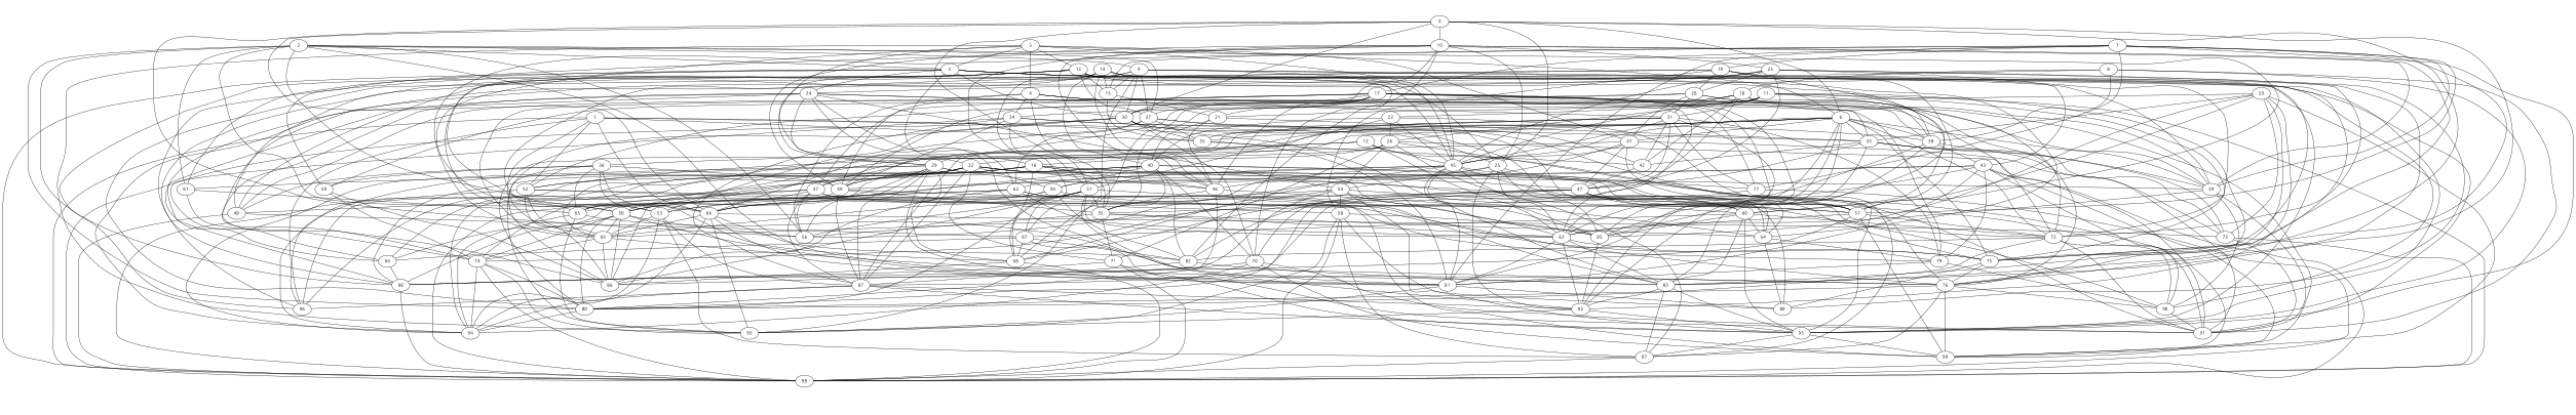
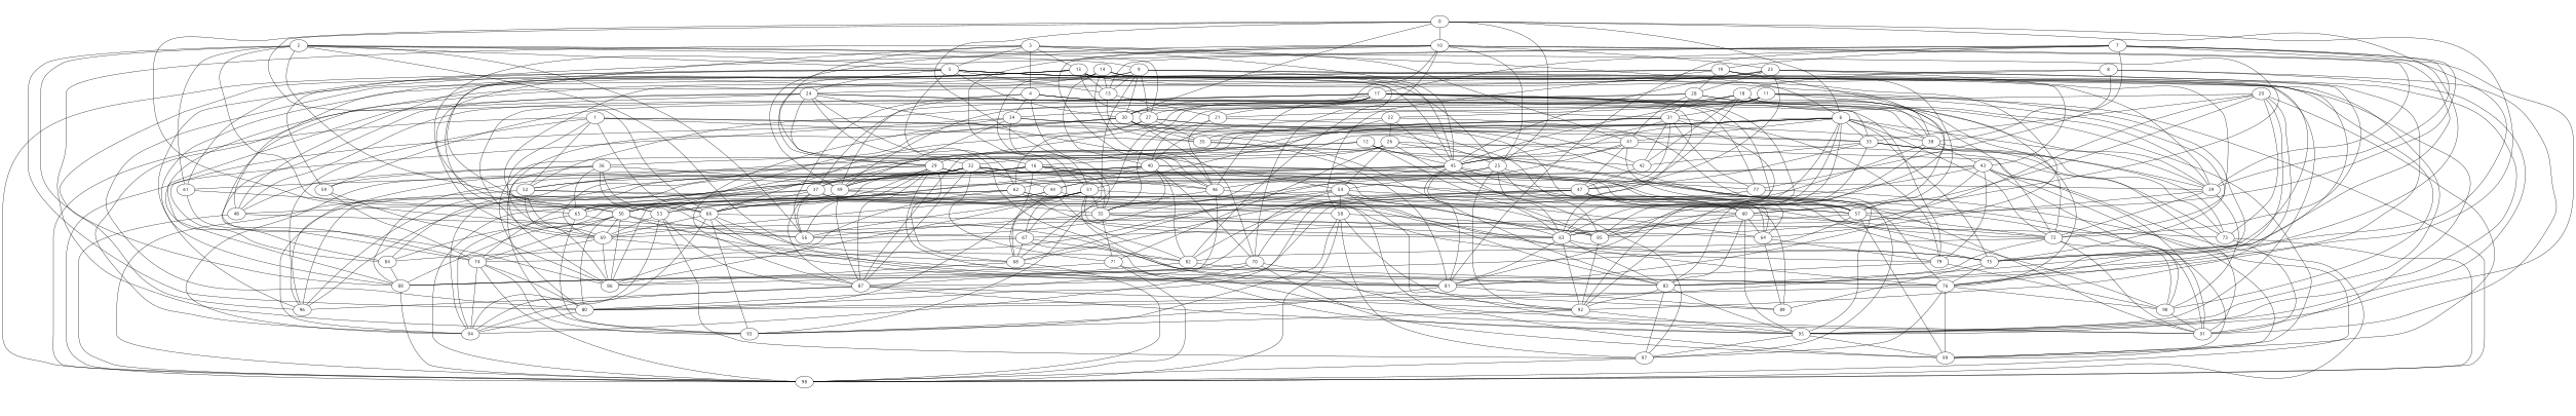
  graph {
    fontname=Ubuntu
    node [fontname=Ubuntu]
    edge [fontname=Ubuntu]
    15
    21
    35
    46
    33
    40
    81
    42
    85
    80
    55
    91
    39
    47
    73
    96
    94
    84
    82
    99
    70
    53
    44
    13
    88
    27
    65
    48
    95
    25
    45
    98
    66
    62
    93
    76
    67
    97
    54
    63
    92
    64
    57
    68
    77
    89
    50
    1
    86
    52
    83
    69
    79
    58
    24
    29
    74
    31
    90
    87
    49
    56
    61
    60
    7
    17
    19
    30
    37
    28
    72
    38
    41
    75
    8
    18
    59
    43
    71
    10
    23
    6
    16
    3
    32
    5
    4
    34
    2
    9
    51
    14
    12
    36
    20
    11
    22
    26
    0
    15 -- 21
    15 -- 35
    21 -- 46
    21 -- 33
    21 -- 40
    35 -- 81
    35 -- 42
    46 -- 85
    46 -- 80
    46 -- 55
    33 -- 42
    33 -- 85
    33 -- 91
    33 -- 39
    33 -- 47
    33 -- 73
    40 -- 55
    40 -- 91
    40 -- 96
    40 -- 94
    40 -- 84
    40 -- 82
    40 -- 99
    40 -- 70
    40 -- 53
    40 -- 44
    81 -- 93
    81 -- 89
    42 -- 47
    85 -- 92
    80 -- 94
    55 -- 63
    55 -- 64
    55 -- 56
    55 -- 71
-   39 -- 91
+   39 -- 72
    39 -- 63
    39 -- 90
    47 -- 70
    47 -- 65
    47 -- 68
    47 -- 69
    47 -- 60
    47 -- 72
    47 -- 75
    73 -- 91
    73 -- 98
    84 -- 88
    82 -- 83
    82 -- 87
    70 -- 91
    70 -- 94
    70 -- 99
    70 -- 88
    53 -- 94
    53 -- 97
    53 -- 69
    53 -- 87
    44 -- 80
    44 -- 82
    44 -- 65
    44 -- 66
    44 -- 57
    13 -- 15
    13 -- 91
    13 -- 96
    13 -- 88
    13 -- 27
    13 -- 65
    13 -- 48
    13 -- 95
    13 -- 25
    13 -- 45
    88 -- 98
    27 -- 35
    27 -- 33
    27 -- 95
    27 -- 66
    27 -- 62
    65 -- 94
    65 -- 93
    65 -- 76
    48 -- 98
    48 -- 67
    95 -- 99
    95 -- 97
    25 -- 46
    25 -- 54
    25 -- 63
    25 -- 92
    25 -- 64
    25 -- 57
    45 -- 81
    45 -- 85
    45 -- 55
+   45 -- 96
    45 -- 62
    45 -- 63
    45 -- 68
    45 -- 77
    45 -- 89
    45 -- 50
    66 -- 81
    66 -- 73
    66 -- 94
    66 -- 82
    66 -- 93
    66 -- 69
    62 -- 99
    62 -- 65
    62 -- 98
    62 -- 76
    62 -- 63
    62 -- 86
    76 -- 80
    76 -- 99
    76 -- 97
    76 -- 90
    67 -- 91
    67 -- 84
    67 -- 82
    67 -- 68
    97 -- 98
    54 -- 84
    54 -- 95
    54 -- 63
    54 -- 86
    54 -- 58
    54 -- 74
    54 -- 60
    63 -- 81
    63 -- 92
    63 -- 83
    63 -- 75
    92 -- 95
    92 -- 93
    64 -- 89
    64 -- 79
    57 -- 99
    57 -- 88
    57 -- 63
    57 -- 72
    68 -- 98
    68 -- 86
    77 -- 80
    77 -- 98
    50 -- 80
    50 -- 88
    50 -- 86
    50 -- 83
    50 -- 69
    50 -- 74
    50 -- 56
    1 -- 35
    1 -- 96
    1 -- 25
    1 -- 98
    1 -- 66
    1 -- 86
    1 -- 52
    1 -- 83
    52 -- 98
    52 -- 86
    52 -- 69
    52 -- 79
    52 -- 58
    83 -- 95
    83 -- 97
    83 -- 92
    69 -- 76
    69 -- 86
    69 -- 74
    79 -- 81
    79 -- 90
    58 -- 85
    58 -- 98
    58 -- 93
    58 -- 97
    58 -- 89
    24 -- 81
    24 -- 94
    24 -- 88
    24 -- 62
    24 -- 54
    24 -- 79
    24 -- 29
    24 -- 74
    24 -- 31
    29 -- 81
    29 -- 94
    29 -- 66
    29 -- 64
    29 -- 68
    29 -- 90
    29 -- 87
    29 -- 49
    29 -- 56
    29 -- 61
    74 -- 80
    74 -- 94
    74 -- 98
    74 -- 93
    31 -- 35
    31 -- 42
    31 -- 80
    31 -- 47
    31 -- 45
    31 -- 92
    31 -- 77
    31 -- 69
    31 -- 79
    90 -- 91
    87 -- 96
    87 -- 94
    87 -- 95
    87 -- 92
    49 -- 55
    49 -- 50
    49 -- 83
    49 -- 87
    61 -- 65
    61 -- 74
    60 -- 85
    60 -- 95
    60 -- 67
    60 -- 64
    60 -- 83
    60 -- 72
    7 -- 15
    7 -- 81
    7 -- 39
    7 -- 95
    7 -- 57
    7 -- 77
    7 -- 83
    7 -- 69
    7 -- 17
    7 -- 19
    17 -- 21
    17 -- 46
    17 -- 33
    17 -- 85
    17 -- 39
    17 -- 99
    17 -- 48
    17 -- 93
    17 -- 63
    17 -- 77
    17 -- 69
    17 -- 29
    17 -- 30
    17 -- 37
    19 -- 80
    19 -- 50
    19 -- 58
    19 -- 60
    19 -- 28
    19 -- 72
    19 -- 38
    30 -- 35
    30 -- 42
    30 -- 70
    30 -- 53
    30 -- 98
    30 -- 64
    30 -- 69
    37 -- 53
    37 -- 48
    37 -- 57
    37 -- 74
    37 -- 87
    37 -- 56
    37 -- 75
    28 -- 76
    28 -- 68
    28 -- 52
    28 -- 31
    28 -- 72
    28 -- 41
    72 -- 80
    72 -- 91
    72 -- 82
    72 -- 90
    38 -- 55
    38 -- 73
    38 -- 83
    38 -- 43
    41 -- 47
    41 -- 73
    41 -- 45
    41 -- 57
    41 -- 86
    41 -- 56
    75 -- 76
    75 -- 89
    8 -- 91
    8 -- 95
    8 -- 24
    8 -- 38
    8 -- 18
    18 -- 42
    18 -- 39
    18 -- 82
    18 -- 45
    18 -- 30
    18 -- 38
    18 -- 59
    59 -- 86
    59 -- 74
    43 -- 81
    43 -- 99
    43 -- 44
    43 -- 98
    43 -- 79
    43 -- 90
    43 -- 87
    43 -- 49
    71 -- 88
    71 -- 95
    71 -- 98
    10 -- 46
    10 -- 39
    10 -- 82
    10 -- 27
    10 -- 25
    10 -- 67
    10 -- 49
    10 -- 75
    10 -- 59
    10 -- 23
    23 -- 47
    23 -- 96
    23 -- 84
    23 -- 45
    23 -- 76
-   23 -- 89
+   23 -- 95
    23 -- 28
    23 -- 43
    6 -- 35
    6 -- 33
    6 -- 81
    6 -- 39
    6 -- 45
    6 -- 63
    6 -- 92
    6 -- 87
    6 -- 37
    6 -- 72
    6 -- 38
    6 -- 41
    6 -- 75
    6 -- 16
    16 -- 46
    16 -- 55
    16 -- 47
    16 -- 96
    16 -- 94
    16 -- 65
    16 -- 57
    16 -- 68
    16 -- 49
    3 -- 53
    3 -- 13
    3 -- 45
    3 -- 93
    3 -- 41
    3 -- 6
    3 -- 32
    3 -- 5
    3 -- 4
    32 -- 46
    32 -- 39
    32 -- 96
    32 -- 44
    32 -- 88
    32 -- 57
    32 -- 50
    32 -- 52
    32 -- 87
    32 -- 60
    32 -- 37
    32 -- 71
+   5 -- 15
    5 -- 85
    5 -- 39
    5 -- 53
    5 -- 98
    5 -- 64
    5 -- 24
    5 -- 61
    5 -- 30
    5 -- 72
    5 -- 16
    4 -- 46
    4 -- 63
    4 -- 49
    4 -- 56
    4 -- 72
    4 -- 38
    4 -- 34
    34 -- 84
    34 -- 64
    34 -- 87
    34 -- 49
    34 -- 38
    34 -- 51
    2 -- 81
    2 -- 80
    2 -- 88
    2 -- 27
    2 -- 66
    2 -- 57
    2 -- 50
    2 -- 56
    2 -- 61
    2 -- 5
    2 -- 9
    9 -- 15
    9 -- 27
    9 -- 95
    9 -- 45
    9 -- 67
    9 -- 86
    9 -- 83
    9 -- 30
    9 -- 51
    51 -- 85
    51 -- 55
    51 -- 66
    51 -- 63
    51 -- 92
    51 -- 68
    51 -- 86
    51 -- 69
    51 -- 56
    14 -- 15
    14 -- 46
    14 -- 40
    14 -- 70
    14 -- 48
    14 -- 29
    14 -- 90
    14 -- 75
    12 -- 85
    12 -- 91
    12 -- 45
    12 -- 50
    12 -- 36
    36 -- 65
    36 -- 48
    36 -- 66
    36 -- 93
    36 -- 68
    36 -- 49
    36 -- 59
    20 -- 33
    20 -- 85
    20 -- 73
    20 -- 99
    20 -- 76
    20 -- 92
    20 -- 57
    20 -- 34
    11 -- 21
    11 -- 98
    11 -- 76
    11 -- 31
    11 -- 49
    11 -- 60
    11 -- 75
    11 -- 22
-   11 -- 26
    22 -- 40
    22 -- 45
    22 -- 97
    22 -- 51
    22 -- 26
    26 -- 91
    26 -- 76
    26 -- 97
    26 -- 54
    26 -- 52
    26 -- 71
    26 -- 32
    0 -- 55
    0 -- 25
    0 -- 66
    0 -- 83
    0 -- 56
    0 -- 30
    0 -- 75
    0 -- 10
    0 -- 6
  }
